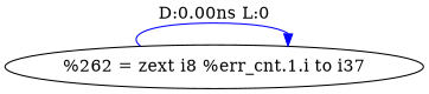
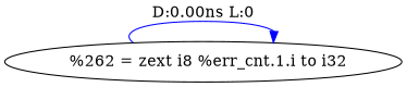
  digraph {
    rankdir=LR
-   n1 [label="%262 = zext i8 %err_cnt.1.i to i37"]
+   n1 [label="  %262 = zext i8 %err_cnt.1.i to i32"]
    n1 -> n1 [color=blue label="D:0.00ns L:0"]
  }
